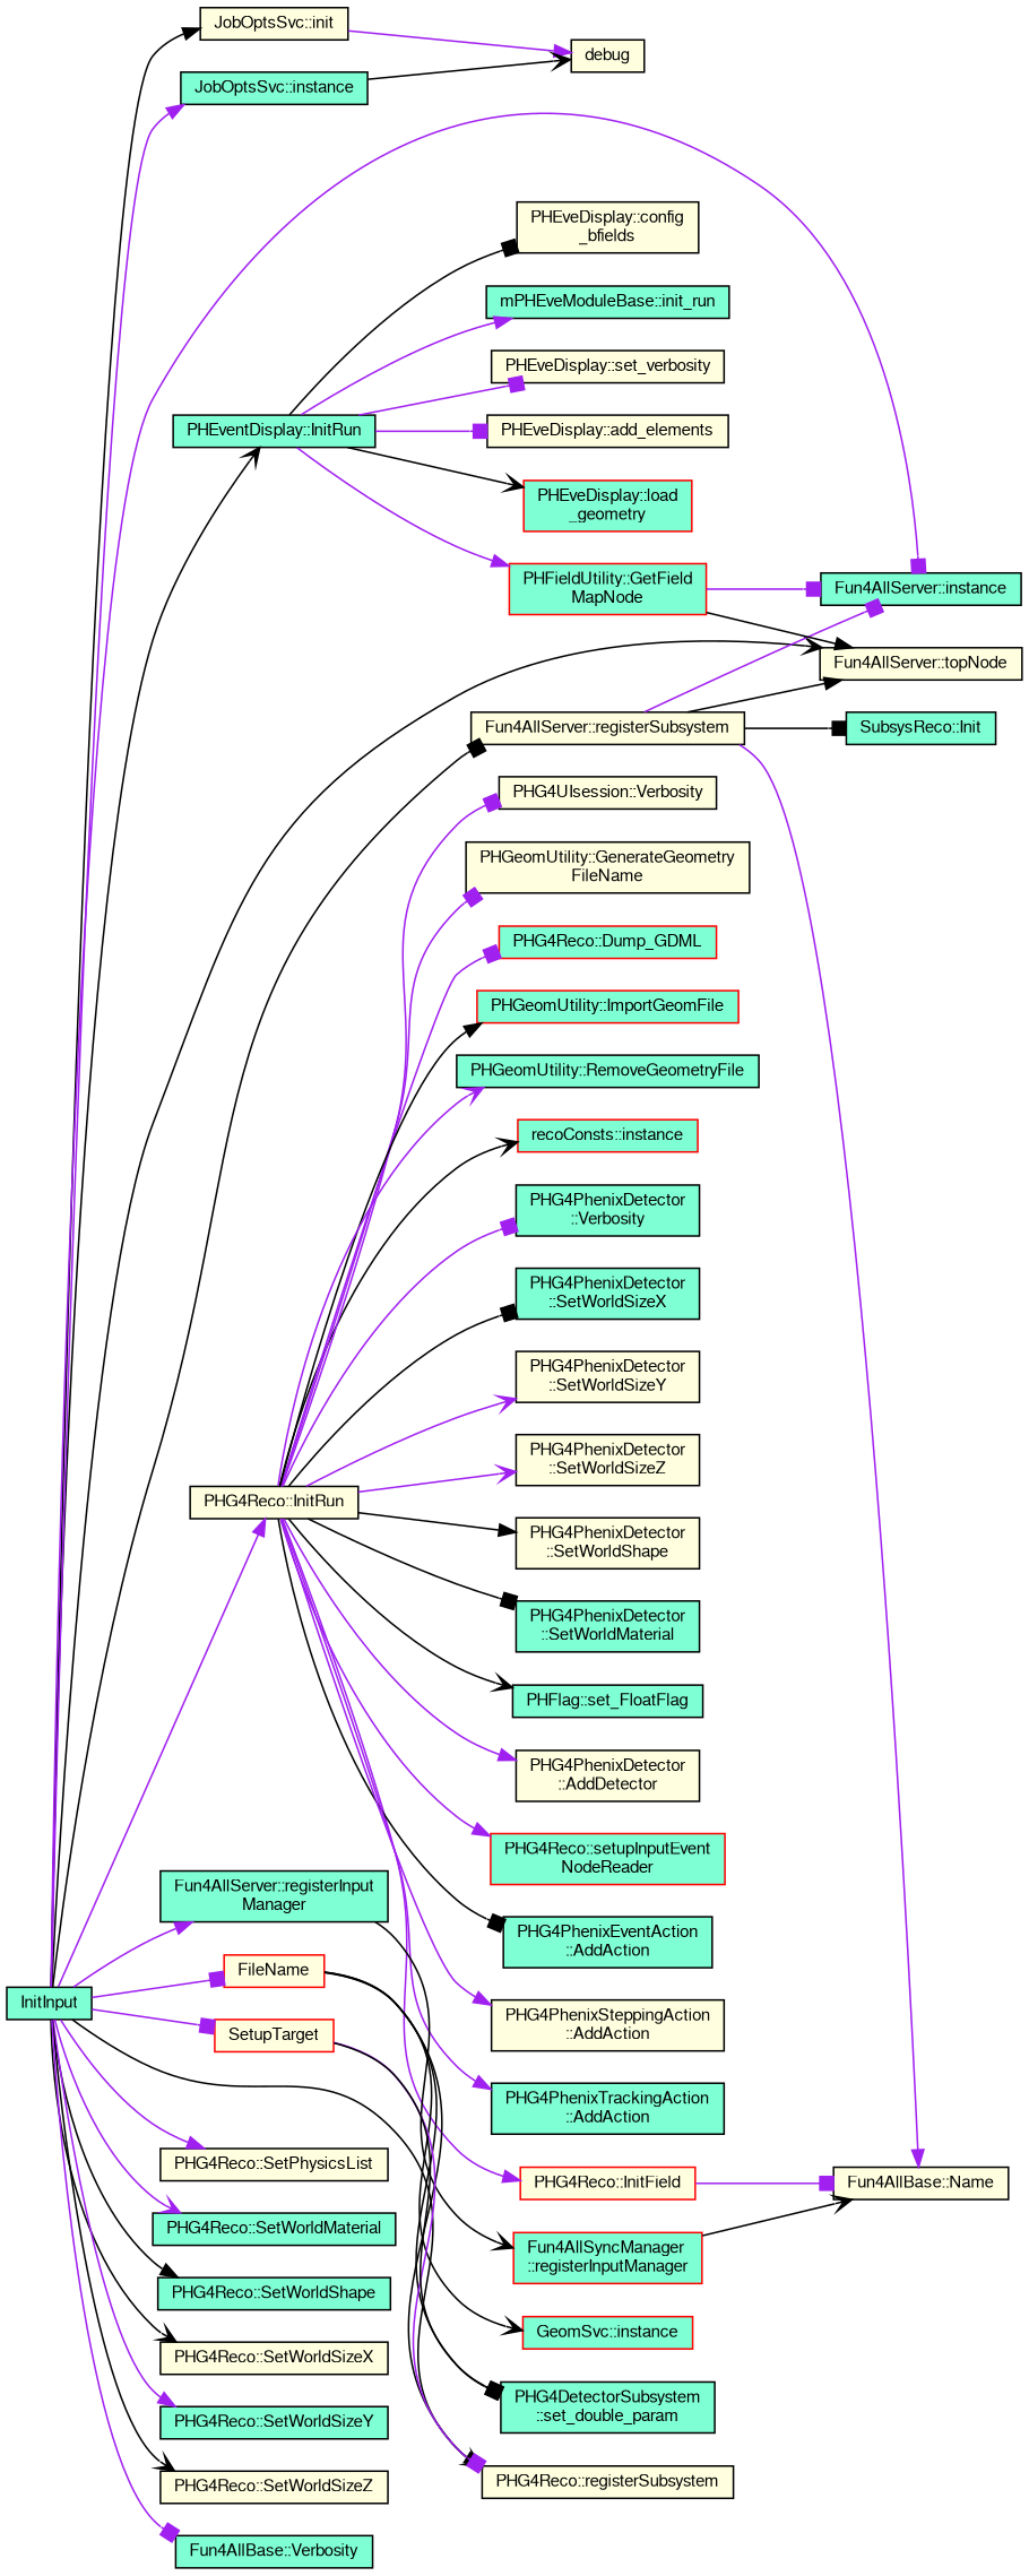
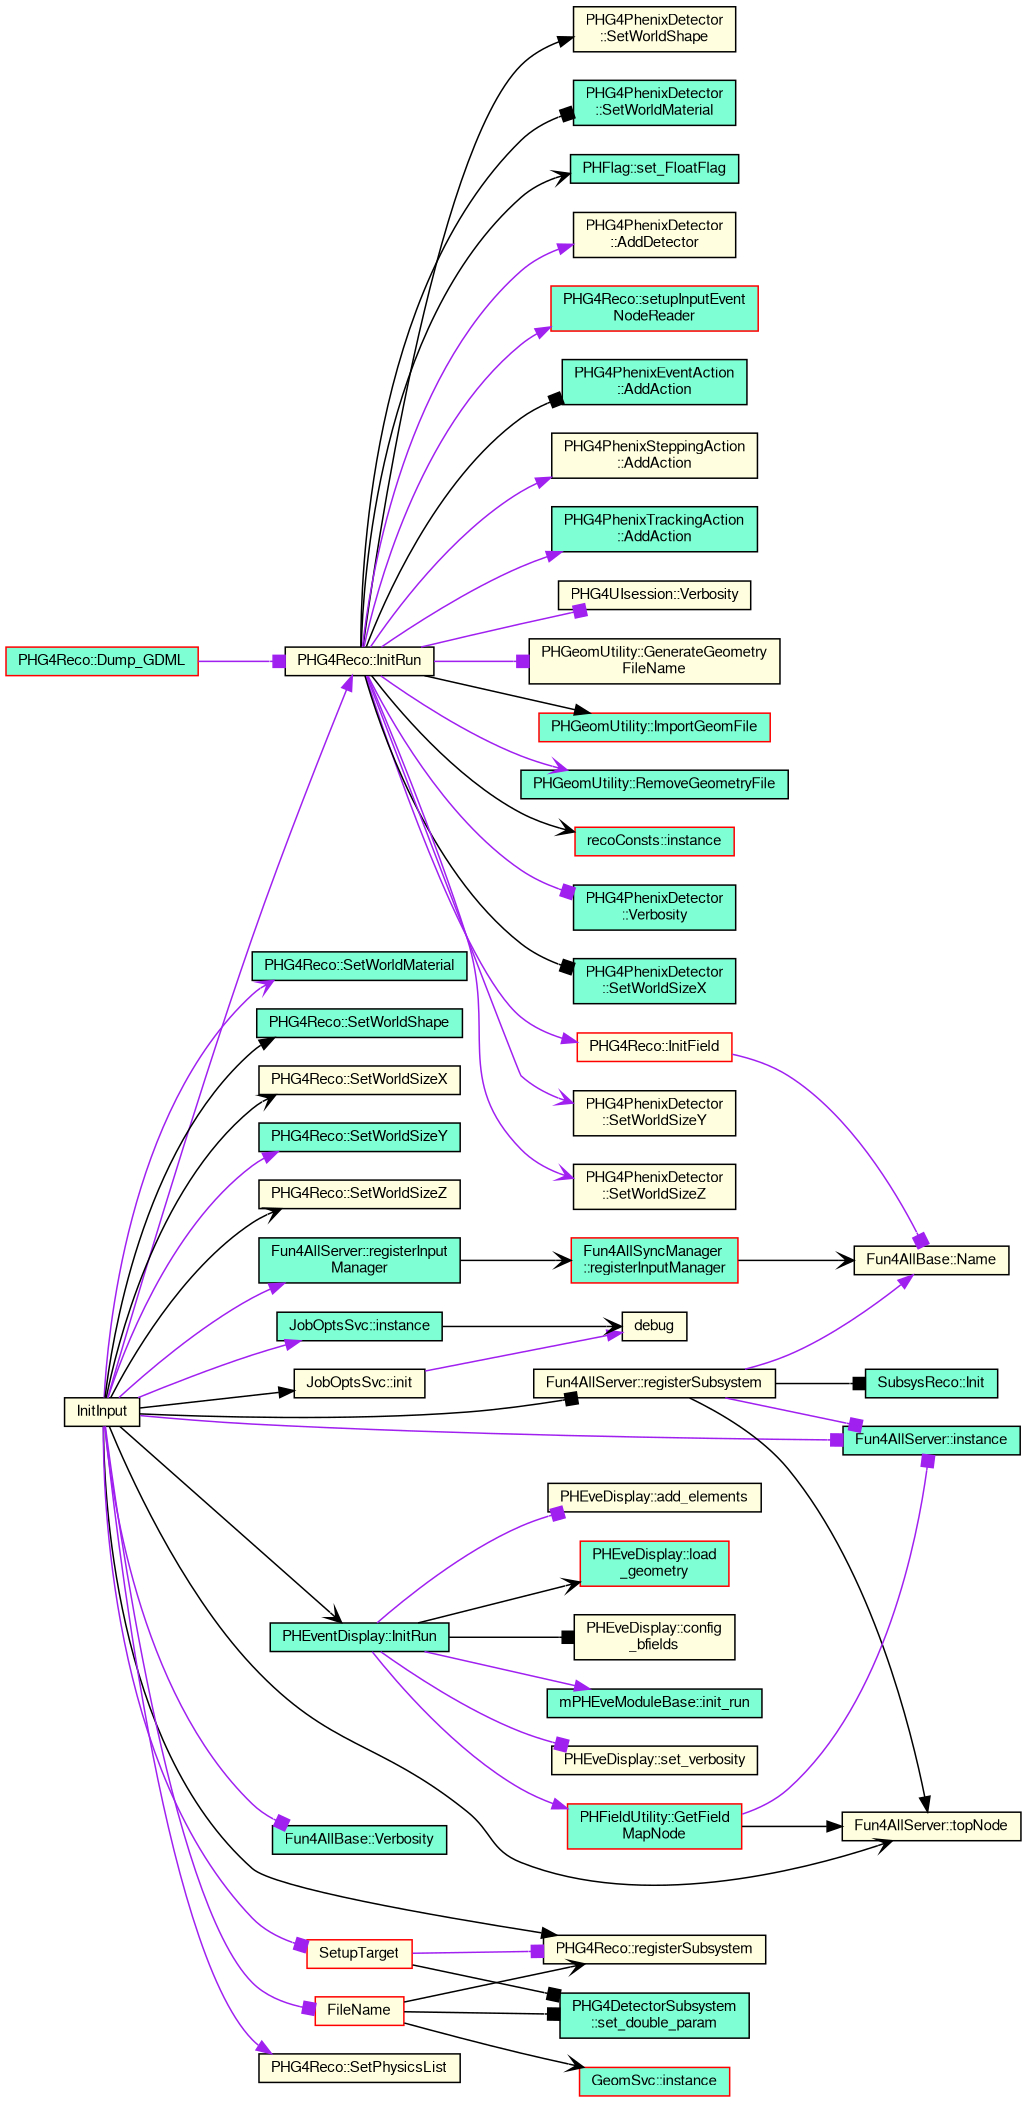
  digraph {
    rankdir=LR
    node [color=black fillcolor=aquamarine fontname=FreeSans fontsize=10 shape=record style=filled]
    edge [arrowhead=box color=purple fontname=FreeSans fontsize=10 labelfontname=FreeSans labelfontsize=10 style=solid]
-   n1 [fontcolor=black height=0.2 label=InitInput width=0.4]
+   n1 [fillcolor=lightyellow fontcolor=black height=0.2 label=InitInput width=0.4]
    n2 [fillcolor=lightyellow height=0.2 label="JobOptsSvc::init" width=0.4]
    n3 [height=0.2 label="PHEventDisplay::InitRun" width=0.4]
    n4 [height=0.2 label="Fun4AllServer::instance" width=0.4]
    n5 [fillcolor=lightyellow height=0.2 label="Fun4AllServer::topNode" width=0.4]
    n6 [fillcolor=lightyellow height=0.2 label="PHG4Reco::InitRun" width=0.4]
    n7 [height=0.2 label="JobOptsSvc::instance" width=0.4]
    n8 [height=0.2 label="Fun4AllServer::registerInput\lManager" width=0.4]
    n9 [fillcolor=lightyellow height=0.2 label="Fun4AllServer::registerSubsystem" width=0.4]
    n10 [fillcolor=lightyellow height=0.2 label="PHG4Reco::registerSubsystem" width=0.4]
    n11 [fillcolor=lightyellow height=0.2 label="PHG4Reco::SetPhysicsList" width=0.4]
    n12 [color=red fillcolor=lightyellow height=0.2 label=FileName width=0.4]
    n13 [color=red fillcolor=lightyellow height=0.2 label=SetupTarget width=0.4]
    n14 [height=0.2 label="PHG4Reco::SetWorldMaterial" width=0.4]
    n15 [height=0.2 label="PHG4Reco::SetWorldShape" width=0.4]
    n16 [fillcolor=lightyellow height=0.2 label="PHG4Reco::SetWorldSizeX" width=0.4]
    n17 [height=0.2 label="PHG4Reco::SetWorldSizeY" width=0.4]
    n18 [fillcolor=lightyellow height=0.2 label="PHG4Reco::SetWorldSizeZ" width=0.4]
    n19 [height=0.2 label="Fun4AllBase::Verbosity" width=0.4]
    n20 [fillcolor=lightyellow height=0.2 label=debug width=0.4]
    n21 [fillcolor=lightyellow height=0.2 label="PHEveDisplay::set_verbosity" width=0.4]
    n22 [fillcolor=lightyellow height=0.2 label="PHEveDisplay::add_elements" width=0.4]
    n23 [color=red height=0.2 label="PHEveDisplay::load\l_geometry" width=0.4]
    n24 [color=red height=0.2 label="PHFieldUtility::GetField\lMapNode" width=0.4]
    n25 [fillcolor=lightyellow height=0.2 label="PHEveDisplay::config\l_bfields" width=0.4]
    n26 [height=0.2 label="mPHEveModuleBase::init_run" width=0.4]
    n27 [color=red height=0.2 label="recoConsts::instance" width=0.4]
    n28 [color=red fillcolor=lightyellow height=0.2 label="PHG4Reco::InitField" width=0.4]
    n29 [height=0.2 label="PHG4PhenixDetector\l::Verbosity" width=0.4]
    n30 [height=0.2 label="PHG4PhenixDetector\l::SetWorldSizeX" width=0.4]
    n31 [fillcolor=lightyellow height=0.2 label="PHG4PhenixDetector\l::SetWorldSizeY" width=0.4]
    n32 [fillcolor=lightyellow height=0.2 label="PHG4PhenixDetector\l::SetWorldSizeZ" width=0.4]
    n33 [fillcolor=lightyellow height=0.2 label="PHG4PhenixDetector\l::SetWorldShape" width=0.4]
    n34 [height=0.2 label="PHG4PhenixDetector\l::SetWorldMaterial" width=0.4]
    n35 [height=0.2 label="PHFlag::set_FloatFlag" width=0.4]
    n36 [fillcolor=lightyellow height=0.2 label="PHG4PhenixDetector\l::AddDetector" width=0.4]
    n37 [color=red height=0.2 label="PHG4Reco::setupInputEvent\lNodeReader" width=0.4]
    n38 [height=0.2 label="PHG4PhenixEventAction\l::AddAction" width=0.4]
    n39 [fillcolor=lightyellow height=0.2 label="PHG4PhenixSteppingAction\l::AddAction" width=0.4]
    n40 [height=0.2 label="PHG4PhenixTrackingAction\l::AddAction" width=0.4]
    n41 [fillcolor=lightyellow height=0.2 label="PHG4UIsession::Verbosity" width=0.4]
    n42 [fillcolor=lightyellow height=0.2 label="PHGeomUtility::GenerateGeometry\lFileName" width=0.4]
    n43 [color=red height=0.2 label="PHG4Reco::Dump_GDML" width=0.4]
    n44 [color=red height=0.2 label="PHGeomUtility::ImportGeomFile" width=0.4]
    n45 [height=0.2 label="PHGeomUtility::RemoveGeometryFile" width=0.4]
    n46 [color=red height=0.2 label="Fun4AllSyncManager\l::registerInputManager" width=0.4]
    n47 [fillcolor=lightyellow height=0.2 label="Fun4AllBase::Name" width=0.4]
    n48 [height=0.2 label="SubsysReco::Init" width=0.4]
    n49 [color=red height=0.2 label="GeomSvc::instance" width=0.4]
    n50 [height=0.2 label="PHG4DetectorSubsystem\l::set_double_param" width=0.4]
    n1 -> n2 [arrowhead=normal color=black]
    n1 -> n3 [arrowhead=vee color=black]
    n1 -> n4
    n1 -> n5 [arrowhead=vee color=black]
    n1 -> n6 [arrowhead=normal]
    n1 -> n7 [arrowhead=normal]
    n1 -> n8 [arrowhead=normal]
    n1 -> n9 [color=black]
    n1 -> n10 [arrowhead=normal color=black]
    n1 -> n11 [arrowhead=normal]
    n1 -> n12
    n1 -> n13
    n1 -> n14 [arrowhead=vee]
    n1 -> n15 [arrowhead=normal color=black]
    n1 -> n16 [arrowhead=vee color=black]
    n1 -> n17 [arrowhead=normal]
    n1 -> n18 [arrowhead=vee color=black]
    n1 -> n19
    n2 -> n20 [arrowhead=normal]
    n3 -> n21
    n3 -> n22
    n3 -> n23 [arrowhead=vee color=black]
    n3 -> n24 [arrowhead=normal]
    n3 -> n25 [color=black]
    n3 -> n26 [arrowhead=normal]
    n6 -> n27 [arrowhead=vee color=black]
    n6 -> n28 [arrowhead=normal]
    n6 -> n29
    n6 -> n30 [color=black]
    n6 -> n31 [arrowhead=vee]
    n6 -> n32 [arrowhead=vee]
    n6 -> n33 [arrowhead=normal color=black]
    n6 -> n34 [color=black]
    n6 -> n35 [arrowhead=vee color=black]
    n6 -> n36 [arrowhead=normal]
    n6 -> n37 [arrowhead=normal]
    n6 -> n38 [color=black]
    n6 -> n39 [arrowhead=normal]
    n6 -> n40 [arrowhead=normal]
    n6 -> n41
    n6 -> n42
-   n6 -> n43
+   n43 -> n6
    n6 -> n44 [arrowhead=normal color=black]
    n6 -> n45 [arrowhead=vee]
    n7 -> n20 [arrowhead=vee color=black]
    n8 -> n46 [arrowhead=vee color=black]
    n9 -> n4
    n9 -> n5 [arrowhead=normal color=black]
    n9 -> n47 [arrowhead=normal]
    n9 -> n48 [color=black]
    n12 -> n10 [arrowhead=vee color=black]
    n12 -> n49 [arrowhead=vee color=black]
    n12 -> n50 [color=black]
    n13 -> n10
    n13 -> n50 [color=black]
    n24 -> n4
    n24 -> n5 [arrowhead=normal color=black]
    n28 -> n47
    n46 -> n47 [arrowhead=vee color=black]
  }
